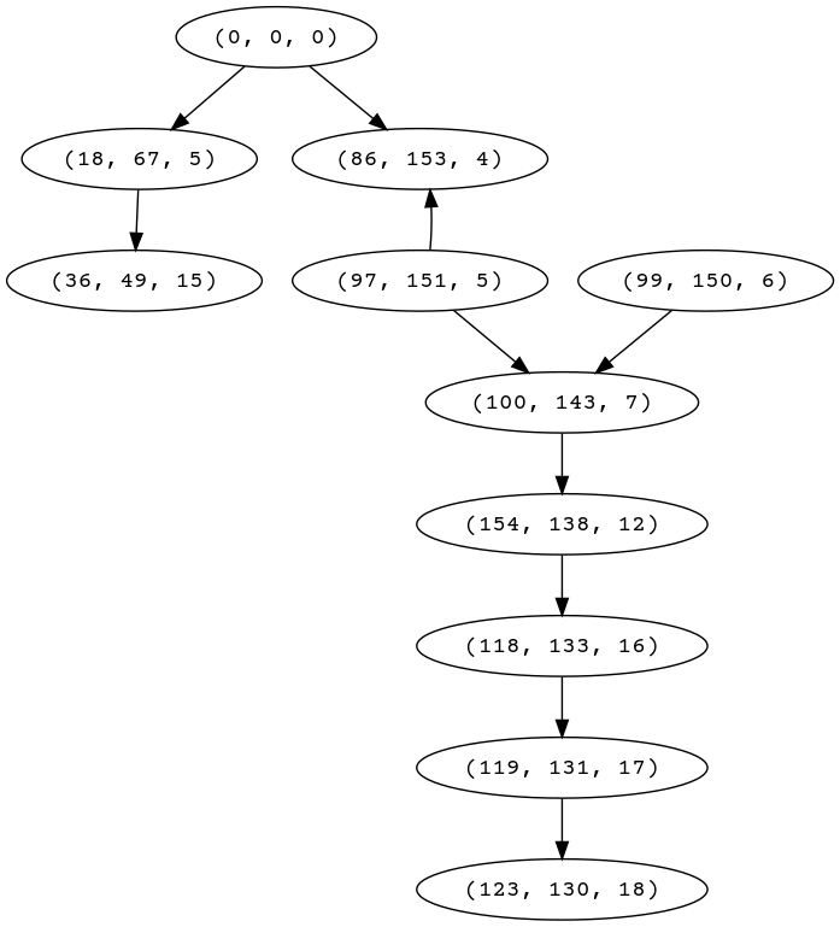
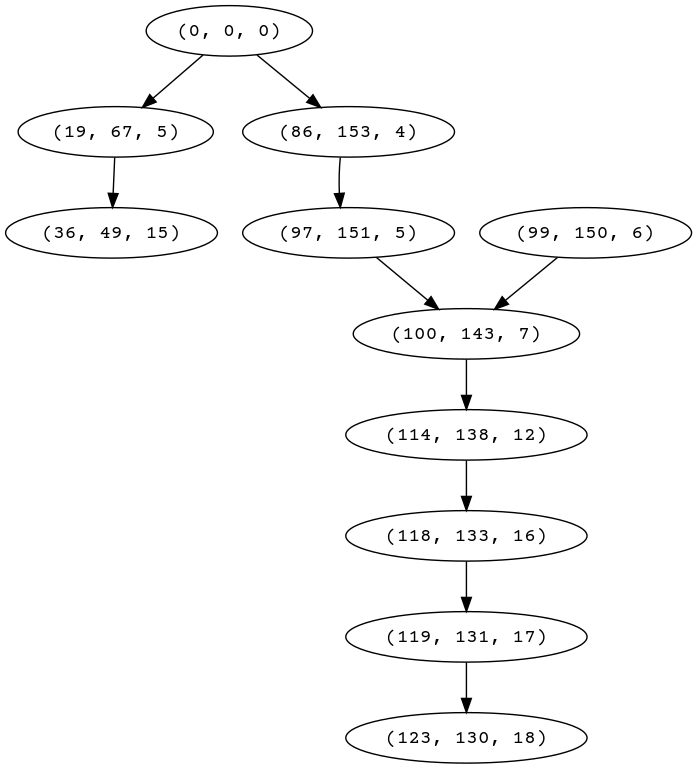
  digraph {
    fontname="Courier Prime"
    node [fontname="Courier Prime"]
    edge [fontname="Courier Prime"]
    "(0, 0, 0)"
-   "(19, 67, 5)" [label="(18, 67, 5)"]
+   "(19, 67, 5)"
    n3 [label="(86, 153, 4)"]
    "(36, 49, 15)"
    "(97, 151, 5)"
    "(100, 143, 7)"
    "(99, 150, 6)"
-   "(114, 138, 12)" [label="(154, 138, 12)"]
+   "(114, 138, 12)"
    "(118, 133, 16)"
    "(119, 131, 17)"
    "(123, 130, 18)"
    "(0, 0, 0)" -> "(19, 67, 5)"
    "(0, 0, 0)" -> n3
    "(19, 67, 5)" -> "(36, 49, 15)"
-   "(97, 151, 5)" -> n3
+   n3 -> "(97, 151, 5)"
    "(97, 151, 5)" -> "(100, 143, 7)"
    "(100, 143, 7)" -> "(114, 138, 12)"
    "(99, 150, 6)" -> "(100, 143, 7)"
    "(114, 138, 12)" -> "(118, 133, 16)"
    "(118, 133, 16)" -> "(119, 131, 17)"
    "(119, 131, 17)" -> "(123, 130, 18)"
  }
